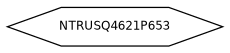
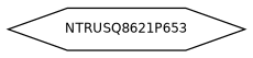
  digraph {
    rankdir=LR
-   n1 [color=black fillcolor=white fontname=Helvetica fontsize=10 height=0.2 label=NTRUSQ4621P653 shape=hexagon style=filled width=0.4]
+   n1 [color=black fillcolor=white fontname=Helvetica fontsize=10 height=0.2 label=NTRUSQ8621P653 shape=hexagon style=filled width=0.4]
  }
